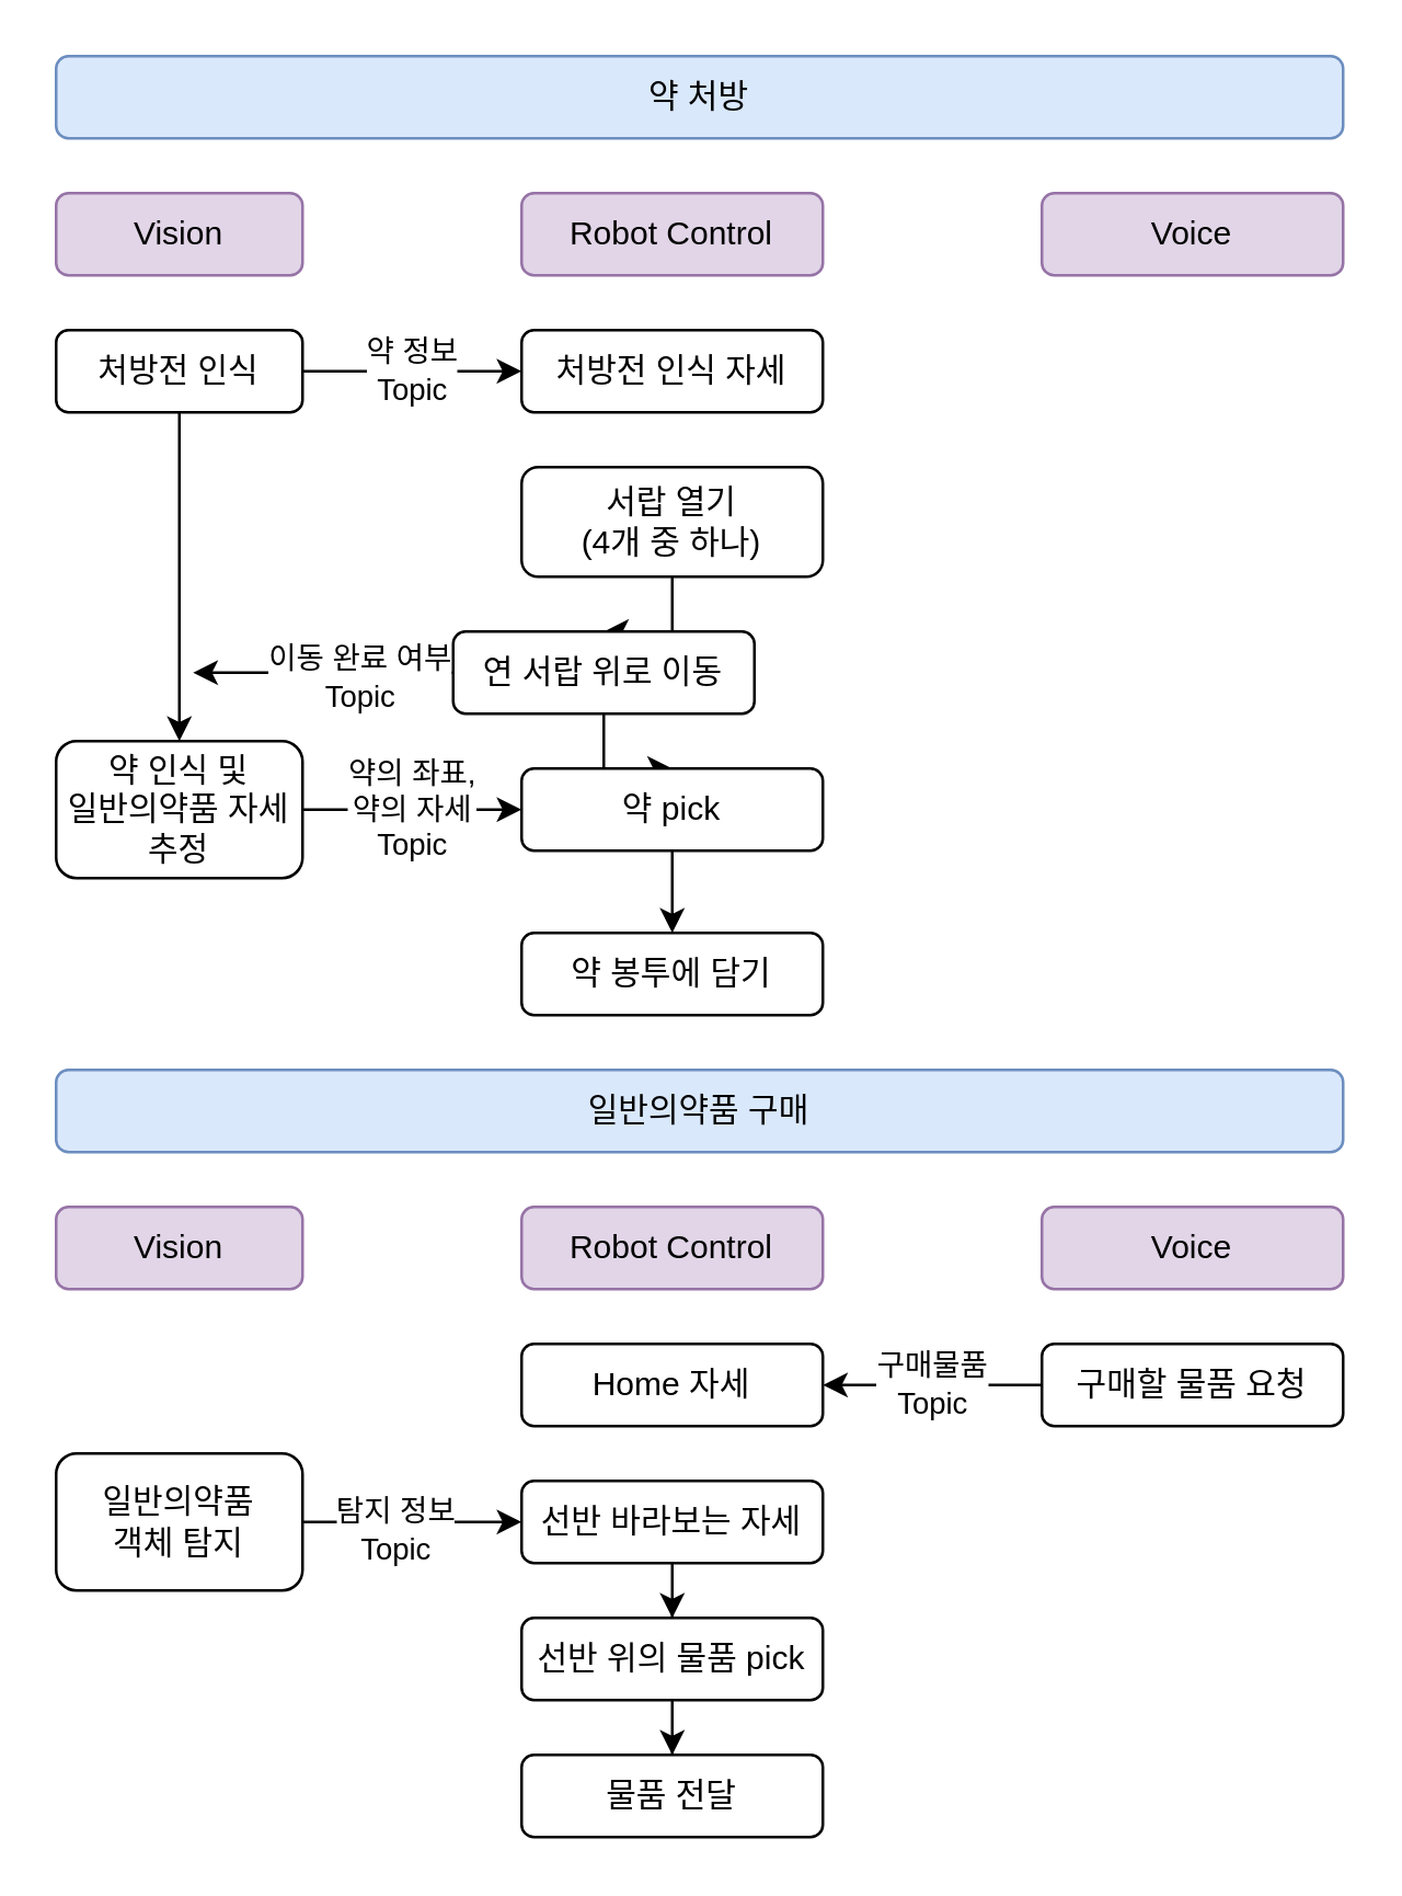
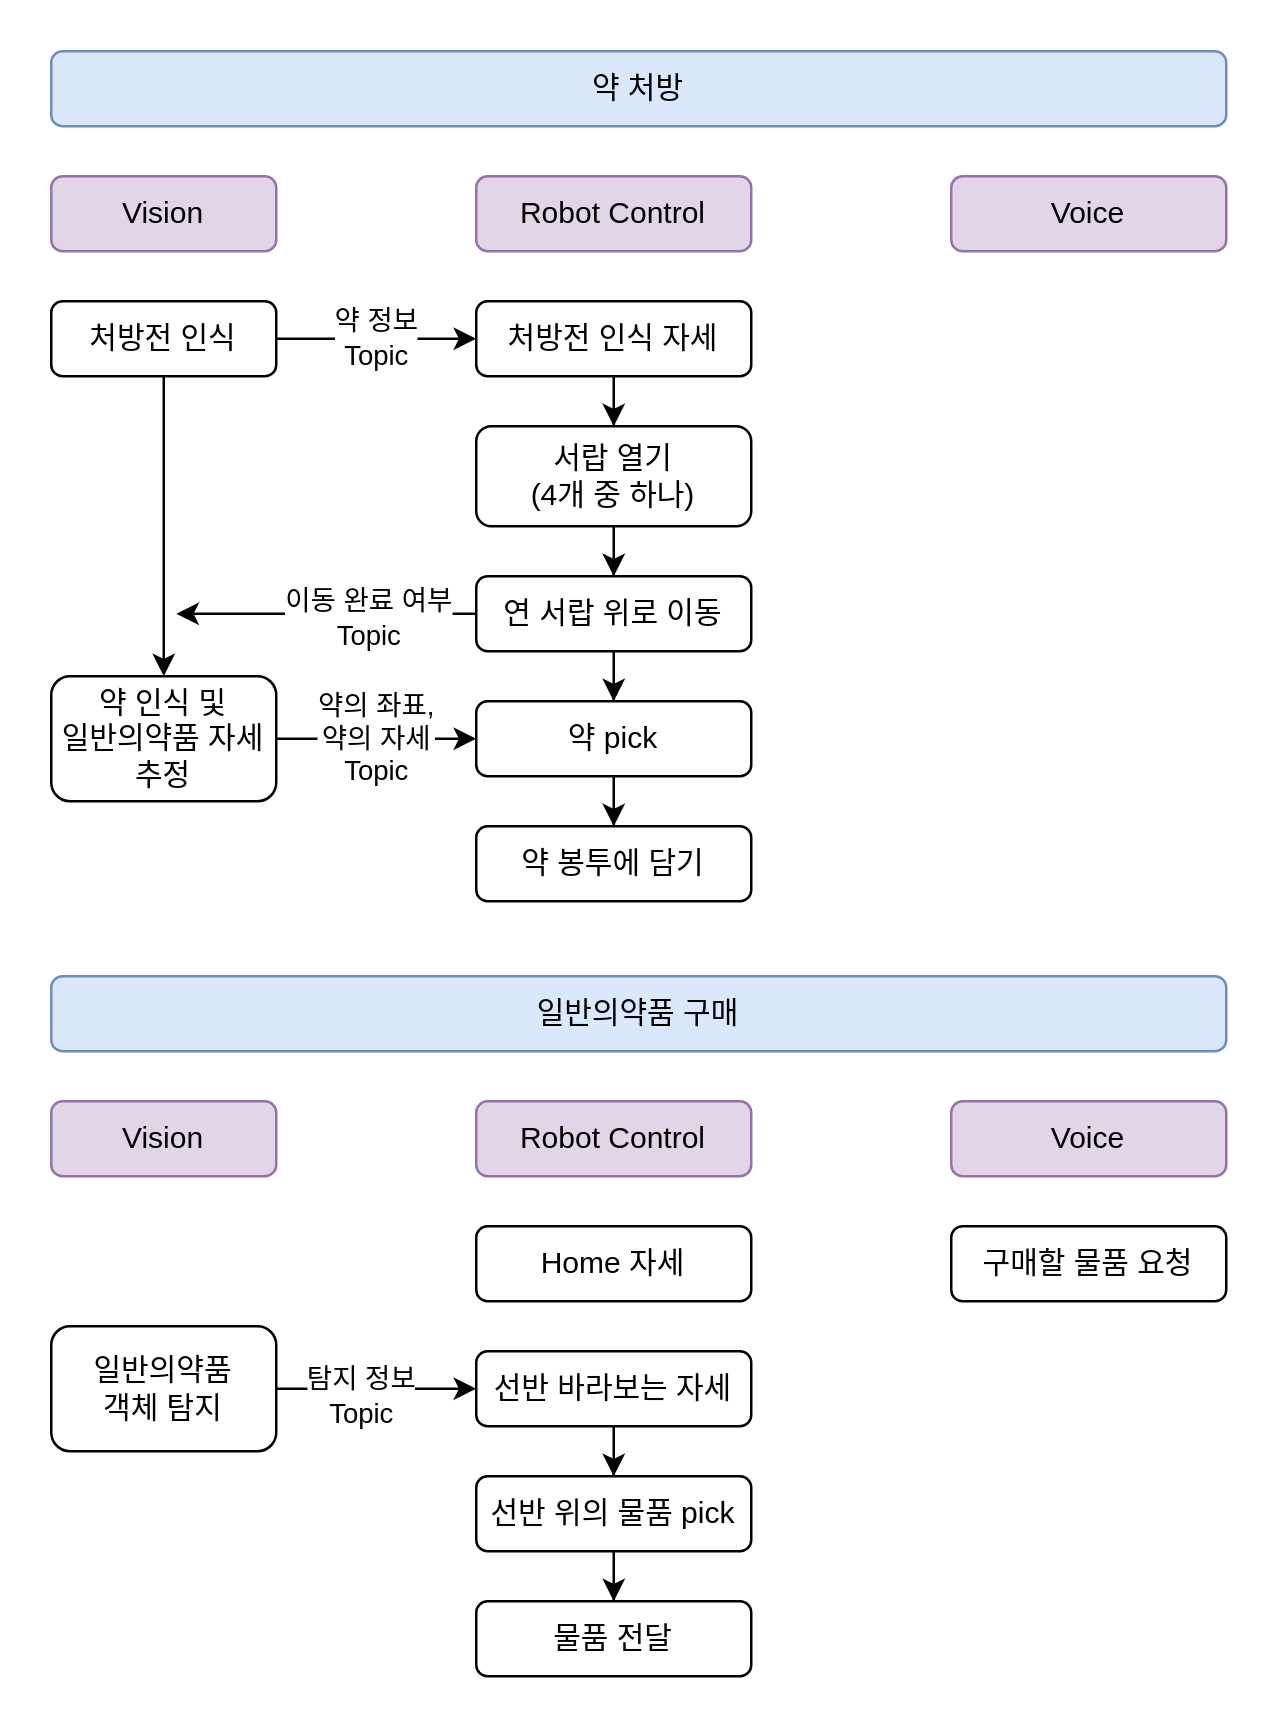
  <mxCell id="0" />
  <mxCell id="1" parent="0" />
  <mxCell id="2" value="Vision" style="rounded=1;whiteSpace=wrap;html=1;fillColor=#e1d5e7;strokeColor=#9673a6;" parent="1" vertex="1"><mxGeometry x="20" y="70" width="90" height="30" as="geometry" /></mxCell>
  <mxCell id="3" value="Robot Control" style="rounded=1;whiteSpace=wrap;html=1;fillColor=#e1d5e7;strokeColor=#9673a6;" parent="1" vertex="1"><mxGeometry x="190" y="70" width="110" height="30" as="geometry" /></mxCell>
  <mxCell id="4" value="&lt;div&gt;&lt;span style=&quot;background-color: light-dark(#ffffff, var(--ge-dark-color, #121212)); color: light-dark(rgb(0, 0, 0), rgb(255, 255, 255));&quot;&gt;약 정보&lt;/span&gt;&lt;/div&gt;Topic" style="edgeStyle=orthogonalEdgeStyle;rounded=0;orthogonalLoop=1;jettySize=auto;html=1;" parent="1" source="6" target="7" edge="1"><mxGeometry relative="1" as="geometry" /></mxCell>
  <mxCell id="5" style="edgeStyle=orthogonalEdgeStyle;rounded=0;orthogonalLoop=1;jettySize=auto;html=1;entryX=0.5;entryY=0;entryDx=0;entryDy=0;" parent="1" source="6" target="16" edge="1"><mxGeometry relative="1" as="geometry" /></mxCell>
  <mxCell id="6" value="처방전 인식" style="rounded=1;whiteSpace=wrap;html=1;" parent="1" vertex="1"><mxGeometry x="20" y="120" width="90" height="30" as="geometry" /></mxCell>
  <mxCell id="7" value="처방전 인식 자세" style="rounded=1;whiteSpace=wrap;html=1;" parent="1" vertex="1"><mxGeometry x="190" y="120" width="110" height="30" as="geometry" /></mxCell>
  <mxCell id="8" value="" style="edgeStyle=orthogonalEdgeStyle;rounded=0;orthogonalLoop=1;jettySize=auto;html=1;" parent="1" source="9" target="14" edge="1"><mxGeometry relative="1" as="geometry" /></mxCell>
  <mxCell id="9" value="서랍 열기&lt;br&gt;(4개 중 하나)" style="rounded=1;whiteSpace=wrap;html=1;" parent="1" vertex="1"><mxGeometry x="190" y="170" width="110" height="40" as="geometry" /></mxCell>
+ <mxCell id="10" style="edgeStyle=orthogonalEdgeStyle;rounded=0;orthogonalLoop=1;jettySize=auto;html=1;entryX=0.5;entryY=0;entryDx=0;entryDy=0;" parent="1" source="7" target="9" edge="1"><mxGeometry relative="1" as="geometry"><mxPoint x="265" y="170" as="targetPoint" /></mxGeometry></mxCell>
  <mxCell id="11" value="" style="edgeStyle=orthogonalEdgeStyle;rounded=0;orthogonalLoop=1;jettySize=auto;html=1;" parent="1" source="14" target="18" edge="1"><mxGeometry relative="1" as="geometry" /></mxCell>
  <mxCell id="12" style="edgeStyle=orthogonalEdgeStyle;rounded=0;orthogonalLoop=1;jettySize=auto;html=1;" edge="1" parent="1" source="14"><mxGeometry relative="1" as="geometry"><mxPoint x="70" y="245" as="targetPoint" /></mxGeometry></mxCell>
  <mxCell id="13" value="이동 완료 여부&lt;div&gt;Topic&lt;/div&gt;" style="edgeLabel;html=1;align=center;verticalAlign=middle;resizable=0;points=[];" vertex="1" connectable="0" parent="12"><mxGeometry x="-0.272" y="1" relative="1" as="geometry"><mxPoint as="offset" /></mxGeometry></mxCell>
- <mxCell id="14" value="연 서랍 위로 이동" style="rounded=1;whiteSpace=wrap;html=1;" parent="1" vertex="1"><mxGeometry x="165" y="230" width="110" height="30" as="geometry" /></mxCell>
+ <mxCell id="14" value="연 서랍 위로 이동" style="rounded=1;whiteSpace=wrap;html=1;" parent="1" vertex="1"><mxGeometry x="190" y="230" width="110" height="30" as="geometry" /></mxCell>
  <mxCell id="15" value="&lt;span style=&quot;color: rgb(0, 0, 0); font-family: Helvetica; font-size: 11px; font-style: normal; font-variant-ligatures: normal; font-variant-caps: normal; font-weight: 400; letter-spacing: normal; orphans: 2; text-align: center; text-indent: 0px; text-transform: none; widows: 2; word-spacing: 0px; -webkit-text-stroke-width: 0px; white-space: nowrap; background-color: rgb(255, 255, 255); text-decoration-thickness: initial; text-decoration-style: initial; text-decoration-color: initial; display: inline !important; float: none;&quot;&gt;약의 좌표,&lt;/span&gt;&lt;div style=&quot;forced-color-adjust: none; color: rgb(0, 0, 0); font-family: Helvetica; font-size: 11px; font-style: normal; font-variant-ligatures: normal; font-variant-caps: normal; font-weight: 400; letter-spacing: normal; orphans: 2; text-align: center; text-indent: 0px; text-transform: none; widows: 2; word-spacing: 0px; -webkit-text-stroke-width: 0px; white-space: nowrap; text-decoration-thickness: initial; text-decoration-style: initial; text-decoration-color: initial;&quot;&gt;약의 자세&lt;br style=&quot;forced-color-adjust: none;&quot;&gt;&lt;div style=&quot;forced-color-adjust: none;&quot;&gt;Topic&lt;/div&gt;&lt;/div&gt;" style="edgeStyle=orthogonalEdgeStyle;rounded=0;orthogonalLoop=1;jettySize=auto;html=1;entryX=0;entryY=0.5;entryDx=0;entryDy=0;" edge="1" parent="1" source="16" target="18"><mxGeometry relative="1" as="geometry" /></mxCell>
  <mxCell id="16" value="약 인식 및&lt;div&gt;일반의약품 자세 추정&lt;/div&gt;" style="rounded=1;whiteSpace=wrap;html=1;" parent="1" vertex="1"><mxGeometry x="20" y="270" width="90" height="50" as="geometry" /></mxCell>
  <mxCell id="17" value="" style="edgeStyle=orthogonalEdgeStyle;rounded=0;orthogonalLoop=1;jettySize=auto;html=1;" parent="1" source="18" target="19" edge="1"><mxGeometry relative="1" as="geometry" /></mxCell>
  <mxCell id="18" value="약 pick" style="rounded=1;whiteSpace=wrap;html=1;" parent="1" vertex="1"><mxGeometry x="190" y="280" width="110" height="30" as="geometry" /></mxCell>
- <mxCell id="19" value="약 봉투에 담기" style="rounded=1;whiteSpace=wrap;html=1;" parent="1" vertex="1"><mxGeometry x="190" y="340" width="110" height="30" as="geometry" /></mxCell>
+ <mxCell id="19" value="약 봉투에 담기" style="rounded=1;whiteSpace=wrap;html=1;" parent="1" vertex="1"><mxGeometry x="190" y="330" width="110" height="30" as="geometry" /></mxCell>
  <mxCell id="20" value="약 처방" style="rounded=1;whiteSpace=wrap;html=1;fillColor=#dae8fc;strokeColor=#6c8ebf;" parent="1" vertex="1"><mxGeometry x="20" y="20" width="470" height="30" as="geometry" /></mxCell>
  <mxCell id="21" value="Voice" style="rounded=1;whiteSpace=wrap;html=1;fillColor=#e1d5e7;strokeColor=#9673a6;" parent="1" vertex="1"><mxGeometry x="380" y="70" width="110" height="30" as="geometry" /></mxCell>
  <mxCell id="22" value="Vision" style="rounded=1;whiteSpace=wrap;html=1;fillColor=#e1d5e7;strokeColor=#9673a6;" parent="1" vertex="1"><mxGeometry x="20" y="440" width="90" height="30" as="geometry" /></mxCell>
  <mxCell id="23" value="Robot Control" style="rounded=1;whiteSpace=wrap;html=1;fillColor=#e1d5e7;strokeColor=#9673a6;" parent="1" vertex="1"><mxGeometry x="190" y="440" width="110" height="30" as="geometry" /></mxCell>
  <mxCell id="24" value="Voice" style="rounded=1;whiteSpace=wrap;html=1;fillColor=#e1d5e7;strokeColor=#9673a6;" parent="1" vertex="1"><mxGeometry x="380" y="440" width="110" height="30" as="geometry" /></mxCell>
  <mxCell id="25" value="Home 자세" style="rounded=1;whiteSpace=wrap;html=1;" parent="1" vertex="1"><mxGeometry x="190" y="490" width="110" height="30" as="geometry" /></mxCell>
- <mxCell id="26" value="구매물품&lt;div&gt;Topic&lt;/div&gt;" style="edgeStyle=orthogonalEdgeStyle;rounded=0;orthogonalLoop=1;jettySize=auto;html=1;entryX=1;entryY=0.5;entryDx=0;entryDy=0;" parent="1" source="27" target="25" edge="1"><mxGeometry relative="1" as="geometry" /></mxCell>
  <mxCell id="27" value="구매할 물품 요청" style="rounded=1;whiteSpace=wrap;html=1;" parent="1" vertex="1"><mxGeometry x="380" y="490" width="110" height="30" as="geometry" /></mxCell>
  <mxCell id="28" value="일반의약품 구매" style="rounded=1;whiteSpace=wrap;html=1;fillColor=#dae8fc;strokeColor=#6c8ebf;" parent="1" vertex="1"><mxGeometry x="20" y="390" width="470" height="30" as="geometry" /></mxCell>
  <mxCell id="29" value="" style="edgeStyle=orthogonalEdgeStyle;rounded=0;orthogonalLoop=1;jettySize=auto;html=1;" parent="1" source="30" target="35" edge="1"><mxGeometry relative="1" as="geometry" /></mxCell>
  <mxCell id="30" value="선반 바라보는 자세" style="rounded=1;whiteSpace=wrap;html=1;" parent="1" vertex="1"><mxGeometry x="190" y="540" width="110" height="30" as="geometry" /></mxCell>
  <mxCell id="31" style="edgeStyle=orthogonalEdgeStyle;rounded=0;orthogonalLoop=1;jettySize=auto;html=1;entryX=0;entryY=0.5;entryDx=0;entryDy=0;" parent="1" source="33" target="30" edge="1"><mxGeometry relative="1" as="geometry" /></mxCell>
  <mxCell id="32" value="탐지 정보&lt;div&gt;Topic&lt;/div&gt;" style="edgeLabel;html=1;align=center;verticalAlign=middle;resizable=0;points=[];" parent="31" vertex="1" connectable="0"><mxGeometry x="-0.17" y="-2" relative="1" as="geometry"><mxPoint as="offset" /></mxGeometry></mxCell>
  <mxCell id="33" value="일반의약품&lt;div&gt;객체 탐지&lt;/div&gt;" style="rounded=1;whiteSpace=wrap;html=1;" parent="1" vertex="1"><mxGeometry x="20" y="530" width="90" height="50" as="geometry" /></mxCell>
  <mxCell id="34" value="" style="edgeStyle=orthogonalEdgeStyle;rounded=0;orthogonalLoop=1;jettySize=auto;html=1;" parent="1" source="35" target="36" edge="1"><mxGeometry relative="1" as="geometry" /></mxCell>
  <mxCell id="35" value="선반 위의 물품 pick" style="rounded=1;whiteSpace=wrap;html=1;" parent="1" vertex="1"><mxGeometry x="190" y="590" width="110" height="30" as="geometry" /></mxCell>
  <mxCell id="36" value="물품 전달" style="rounded=1;whiteSpace=wrap;html=1;" parent="1" vertex="1"><mxGeometry x="190" y="640" width="110" height="30" as="geometry" /></mxCell>
